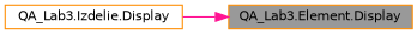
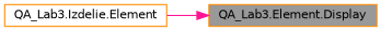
  digraph {
    rankdir=RL
    node [color=darkorange fontname=Helvetica fontsize=10 shape=box style=filled]
    n1 [fillcolor=grey60 fontcolor=black height=0.2 label="QA_Lab3.Element.Display" width=0.4]
-   n2 [fillcolor=white height=0.2 label="QA_Lab3.Izdelie.Display" width=0.4]
+   n2 [fillcolor=white height=0.2 label="QA_Lab3.Izdelie.Element" width=0.4]
    n1 -> n2 [color=deeppink dir=back fontname=Helvetica fontsize=10 labelfontname=Helvetica labelfontsize=10 style=solid]
  }
